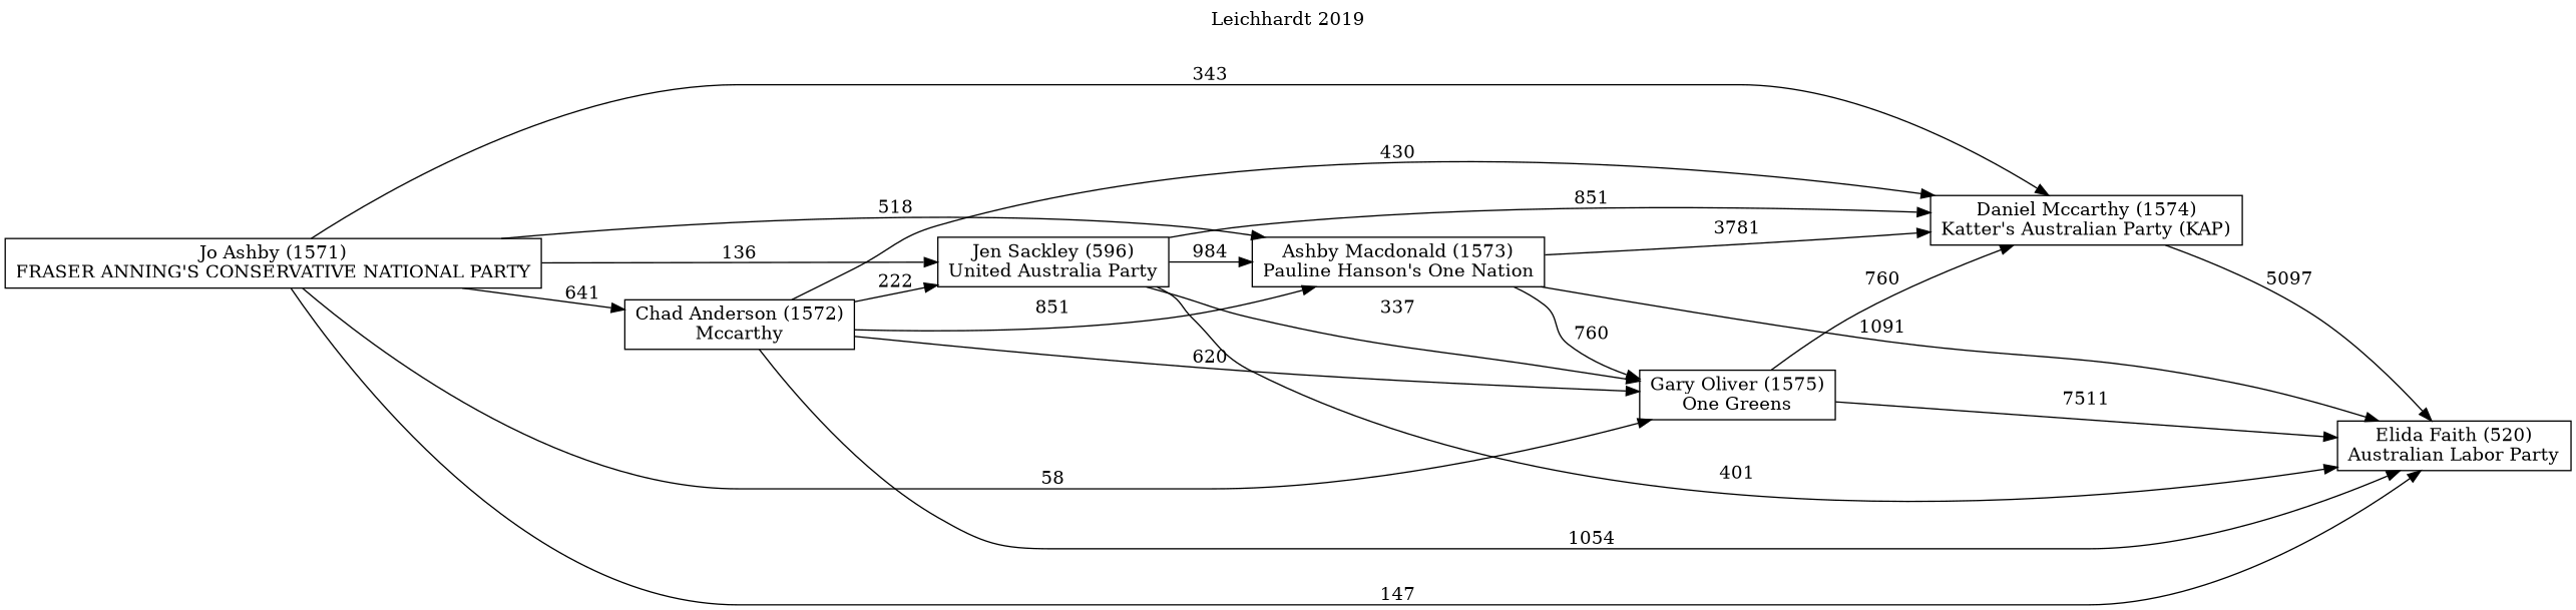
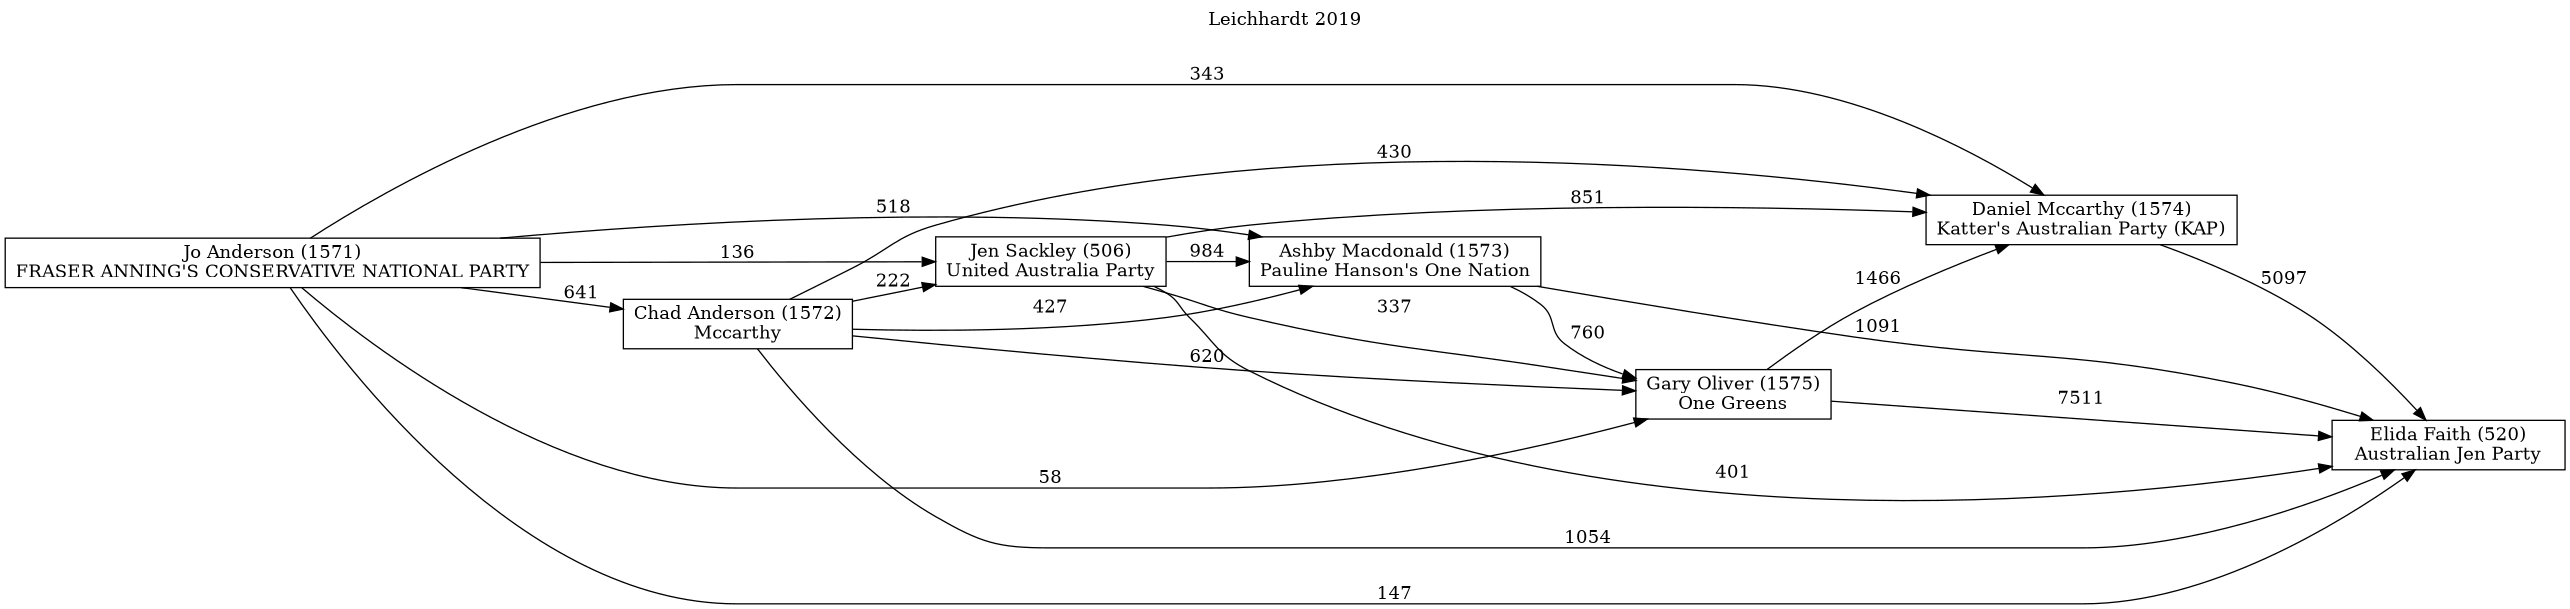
  digraph {
    label="Leichhardt 2019"
    labelloc=t
    mclimit=10
    rankdir=LR
    node [shape=box]
    n1 [label="Chad Anderson (1572)\nMccarthy"]
    n2 [label="Daniel Mccarthy (1574)\nKatter's Australian Party (KAP)"]
-   n3 [label="Elida Faith (520)\nAustralian Labor Party"]
+   n3 [label="Elida Faith (520)\nAustralian Jen Party"]
    n4 [label="Gary Oliver (1575)\nOne Greens"]
-   n5 [label="Jen Sackley (596)\nUnited Australia Party"]
+   n5 [label="Jen Sackley (506)\nUnited Australia Party"]
    n6 [label="Ashby Macdonald (1573)\nPauline Hanson's One Nation"]
-   n7 [label="Jo Ashby (1571)\nFRASER ANNING'S CONSERVATIVE NATIONAL PARTY"]
+   n7 [label="Jo Anderson (1571)\nFRASER ANNING'S CONSERVATIVE NATIONAL PARTY"]
    n1 -> n2 [label=430]
    n1 -> n3 [label=1054]
    n1 -> n4 [label=620]
    n1 -> n5 [label=222]
-   n1 -> n6 [label=851]
+   n1 -> n6 [label=427]
    n2 -> n3 [label=5097]
-   n4 -> n2 [label=760]
+   n4 -> n2 [label=1466]
    n4 -> n3 [label=7511]
    n5 -> n2 [label=851]
    n5 -> n3 [label=401]
    n5 -> n4 [label=337]
    n5 -> n6 [label=984]
-   n6 -> n2 [label=3781]
    n6 -> n3 [label=1091]
    n6 -> n4 [label=760]
    n7 -> n1 [label=641]
    n7 -> n2 [label=343]
    n7 -> n3 [label=147]
    n7 -> n4 [label=58]
    n7 -> n5 [label=136]
    n7 -> n6 [label=518]
  }
